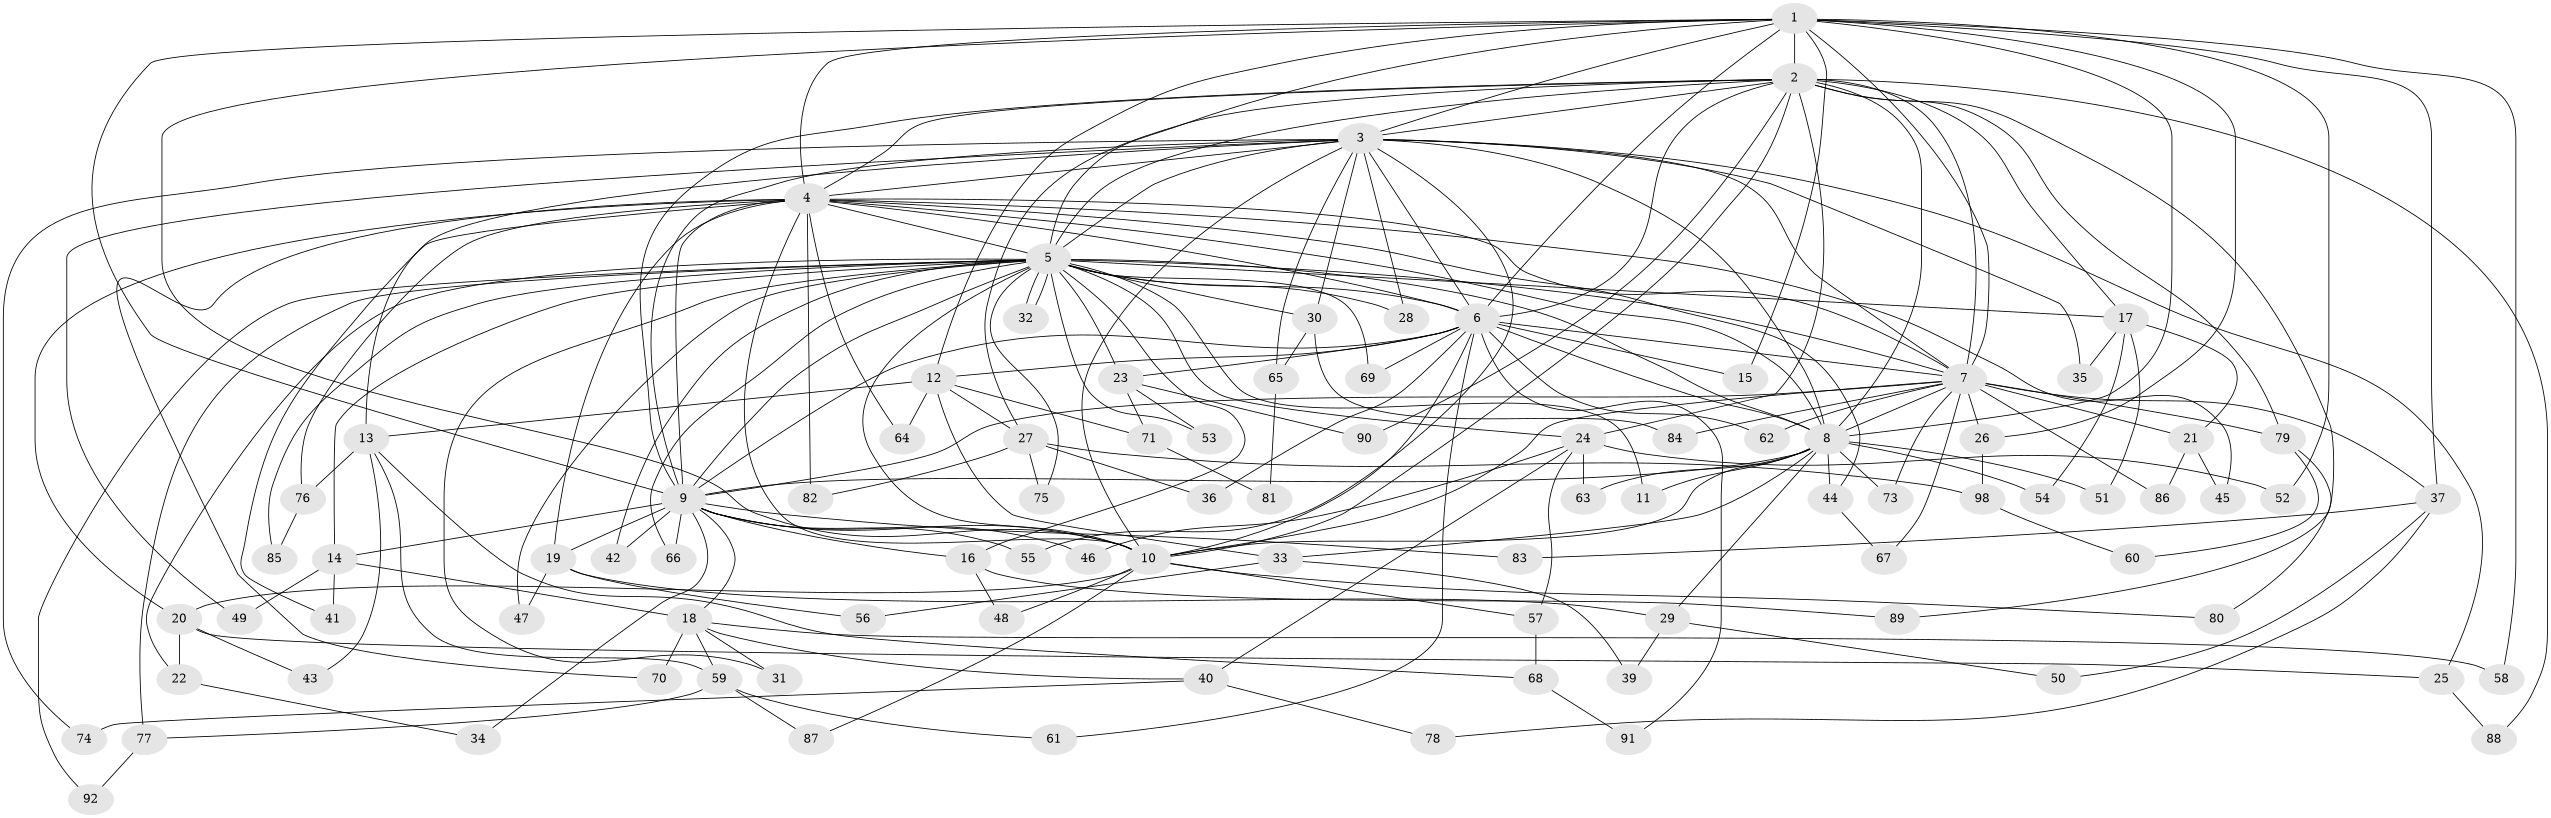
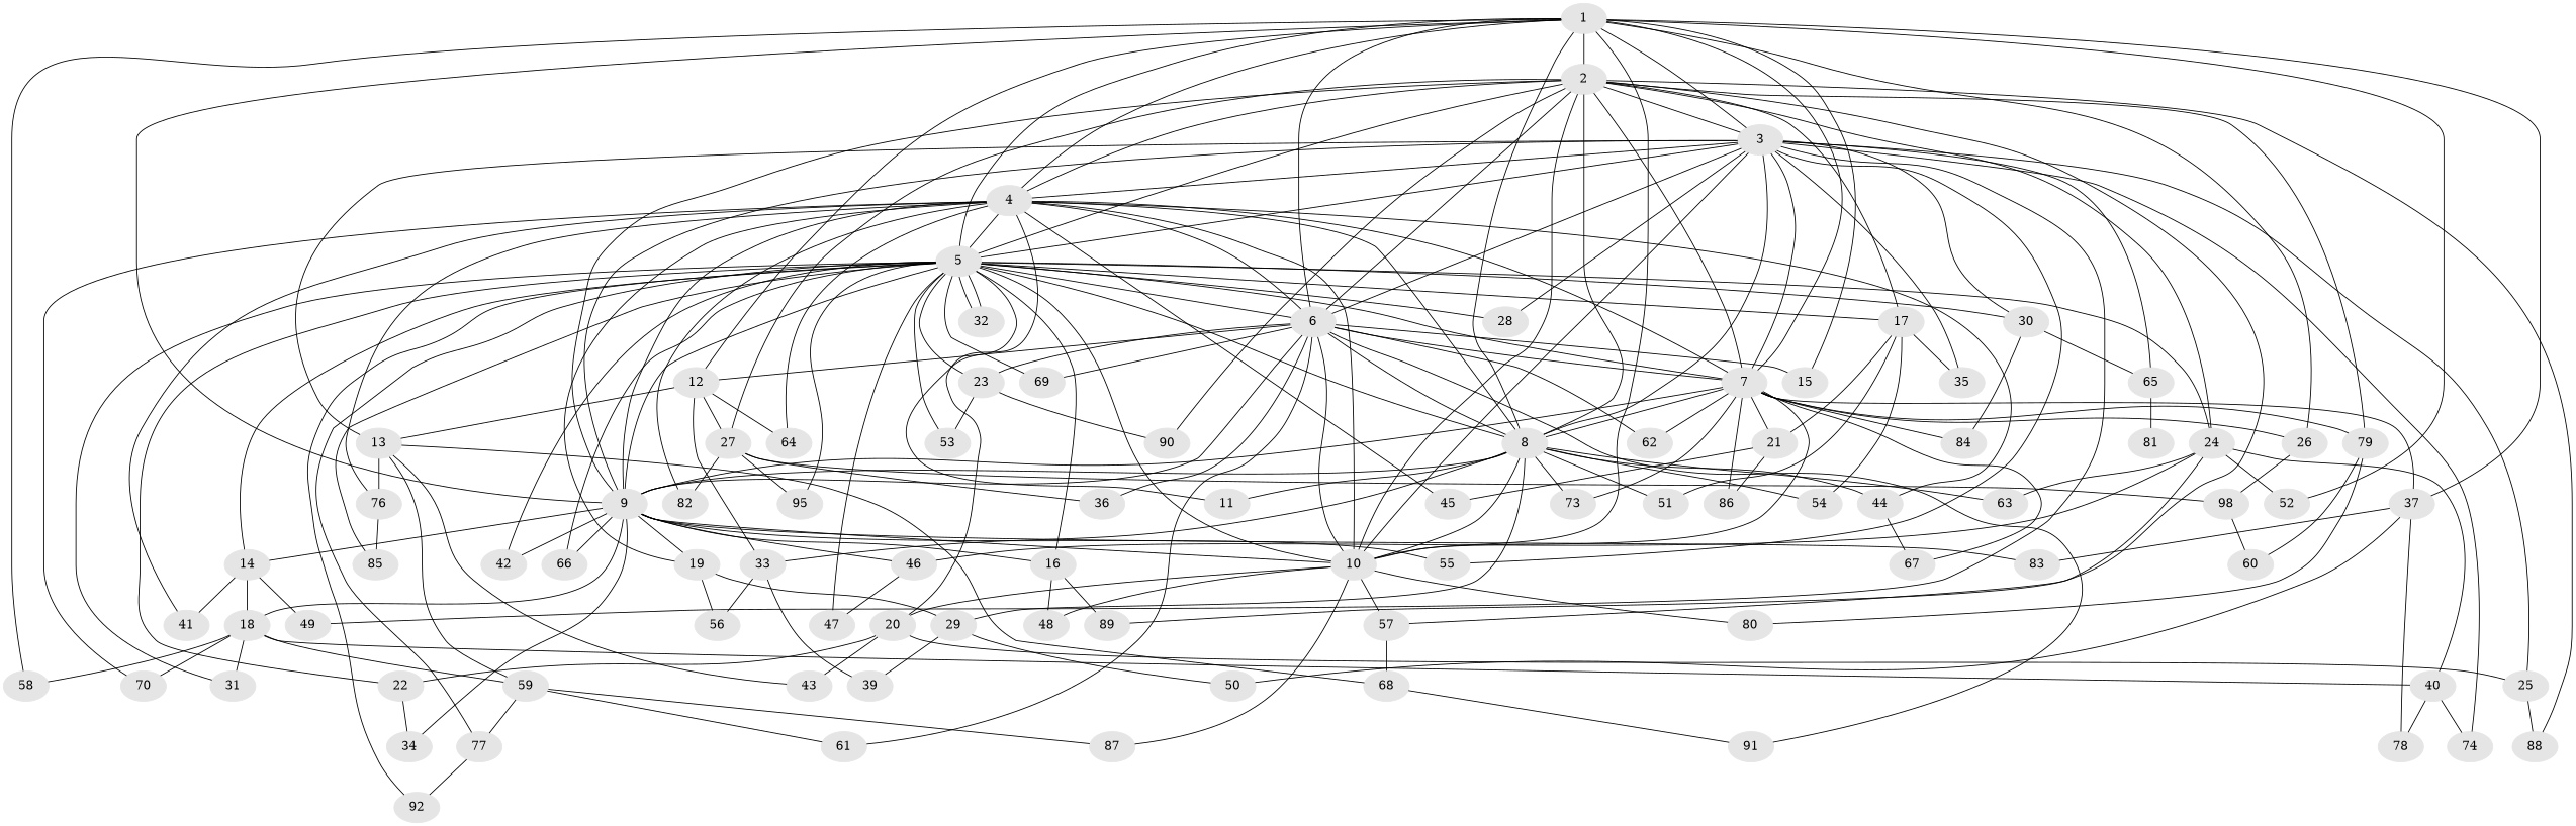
  graph {
    node [color=gray90 style=filled]
    1
    2
    3
    4
    5
    6
    7
    8
    9
    10
    12
    15
    26
    37
    52
    58
    17
    24
    27
    79
    88
    89
    90
    13
    25
    28
    30
    35
    49
    55
    65
    74
    19
    20
    41
    44
    45
    64
    70
    76
    82
    11
    14
    16
    22
    23
    31
    32
    42
    47
    53
    66
    69
-   75
+   75 [label=95]
    77
    85
    92
    36
    61
    62
    91
    21
    67
    73
    84
    86
    29
    33
    51
    54
    63
    18
    34
    46
    83
    48
    57
    80
    87
-   71
    n81 [label=98]
    50
    78
    40
    60
    43
    59
    68
    81
    56
    39
    1 -- 2
    1 -- 3
    1 -- 4
    1 -- 5
    1 -- 6
    1 -- 7
    1 -- 8
    1 -- 9
    1 -- 10
    1 -- 12
    1 -- 15
    1 -- 26
    1 -- 37
    1 -- 52
    1 -- 58
    2 -- 3
    2 -- 4
    2 -- 5
    2 -- 6
    2 -- 7
    2 -- 8
    2 -- 9
    2 -- 10
    2 -- 17
    2 -- 24
    2 -- 27
    2 -- 79
    2 -- 88
    2 -- 89
    2 -- 90
    3 -- 4
    3 -- 5
    3 -- 6
    3 -- 7
    3 -- 8
    3 -- 9
    3 -- 10
    3 -- 13
    3 -- 25
    3 -- 28
    3 -- 30
    3 -- 35
    3 -- 49
    3 -- 55
    3 -- 65
    3 -- 74
    4 -- 5
    4 -- 6
    4 -- 7
    4 -- 8
    4 -- 9
    4 -- 10
    4 -- 19
    4 -- 20
    4 -- 41
    4 -- 44
    4 -- 45
    4 -- 64
    4 -- 70
    4 -- 76
    4 -- 82
    5 -- 6
    5 -- 7
    5 -- 8
    5 -- 9
    5 -- 10
    5 -- 17
    5 -- 24
    5 -- 28
    5 -- 30
    5 -- 11
    5 -- 14
    5 -- 16
    5 -- 22
    5 -- 23
    5 -- 31
    5 -- 32
    5 -- 32
    5 -- 42
    5 -- 47
    5 -- 53
    5 -- 66
    5 -- 69
    5 -- 75
    5 -- 77
    5 -- 85
    5 -- 92
    6 -- 7
    6 -- 8
    6 -- 9
    6 -- 10
    6 -- 12
    6 -- 15
    6 -- 23
    6 -- 69
    6 -- 36
    6 -- 61
    6 -- 62
    6 -- 91
    7 -- 8
    7 -- 9
    7 -- 10
    7 -- 26
    7 -- 37
    7 -- 79
    7 -- 62
    7 -- 21
    7 -- 67
    7 -- 73
    7 -- 84
    7 -- 86
    8 -- 9
    8 -- 10
    8 -- 44
    8 -- 11
    8 -- 73
    8 -- 29
    8 -- 33
    8 -- 51
    8 -- 54
    8 -- 63
    9 -- 10
    9 -- 55
    9 -- 19
    9 -- 14
    9 -- 16
    9 -- 42
    9 -- 66
    9 -- 18
    9 -- 34
    9 -- 46
    9 -- 83
    10 -- 20
    10 -- 48
    10 -- 57
    10 -- 80
    10 -- 87
    12 -- 27
    12 -- 13
    12 -- 64
    12 -- 33
-   12 -- 71
    26 -- n81
    37 -- 83
    37 -- 50
    37 -- 78
    17 -- 35
    17 -- 21
    17 -- 51
    17 -- 54
    24 -- 52
    24 -- 63
    24 -- 46
    24 -- 57
    24 -- 40
    27 -- 82
    27 -- 75
    27 -- 36
    27 -- n81
    79 -- 80
    79 -- 60
    13 -- 76
    13 -- 43
    13 -- 59
    13 -- 68
    25 -- 88
    30 -- 65
    30 -- 84
    65 -- 81
    19 -- 29
    19 -- 56
    20 -- 25
    20 -- 22
    20 -- 43
    44 -- 67
    76 -- 85
    14 -- 49
    14 -- 41
    14 -- 18
    16 -- 89
    16 -- 48
    22 -- 34
    23 -- 90
    23 -- 53
-   23 -- 71
    77 -- 92
    21 -- 45
    21 -- 86
    29 -- 50
    29 -- 39
    33 -- 56
    33 -- 39
    18 -- 58
    18 -- 70
    18 -- 31
    18 -- 40
    18 -- 59
-   19 -- 47
+   46 -- 47
    57 -- 68
-   71 -- 81
    n81 -- 60
    40 -- 74
    40 -- 78
    59 -- 77
    59 -- 61
    59 -- 87
    68 -- 91
  }
